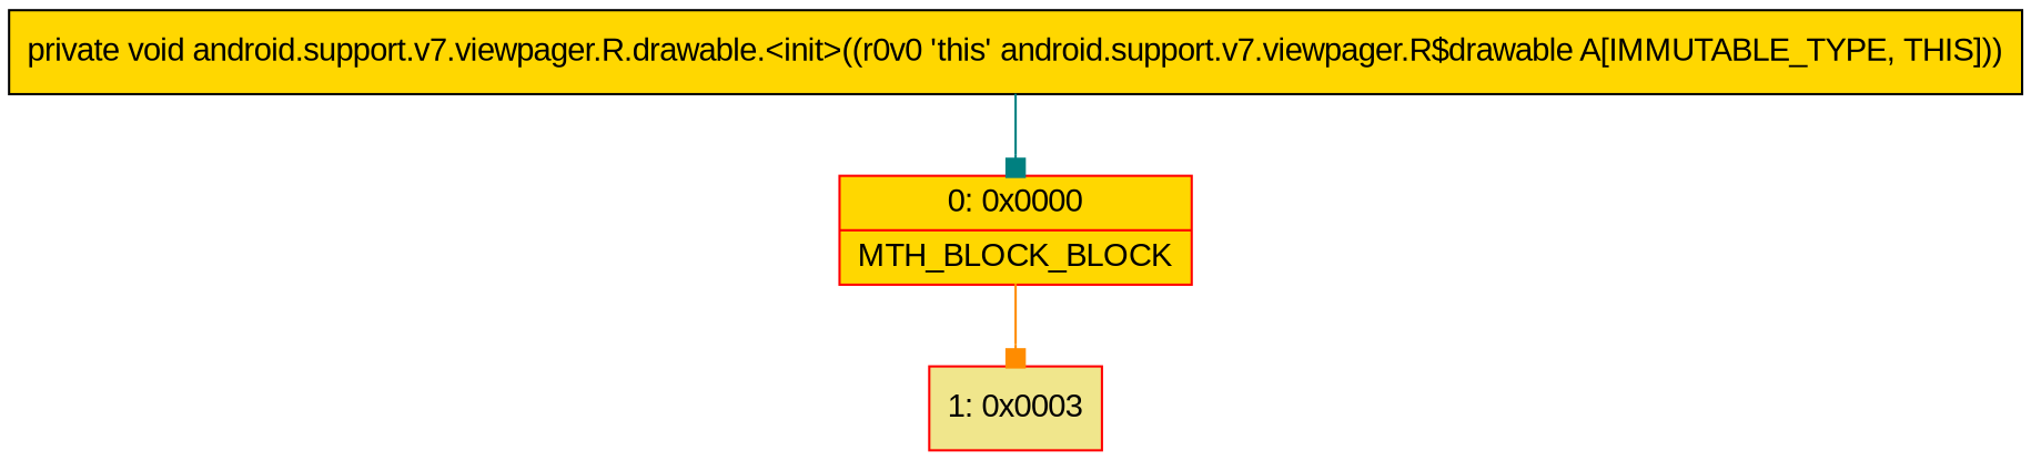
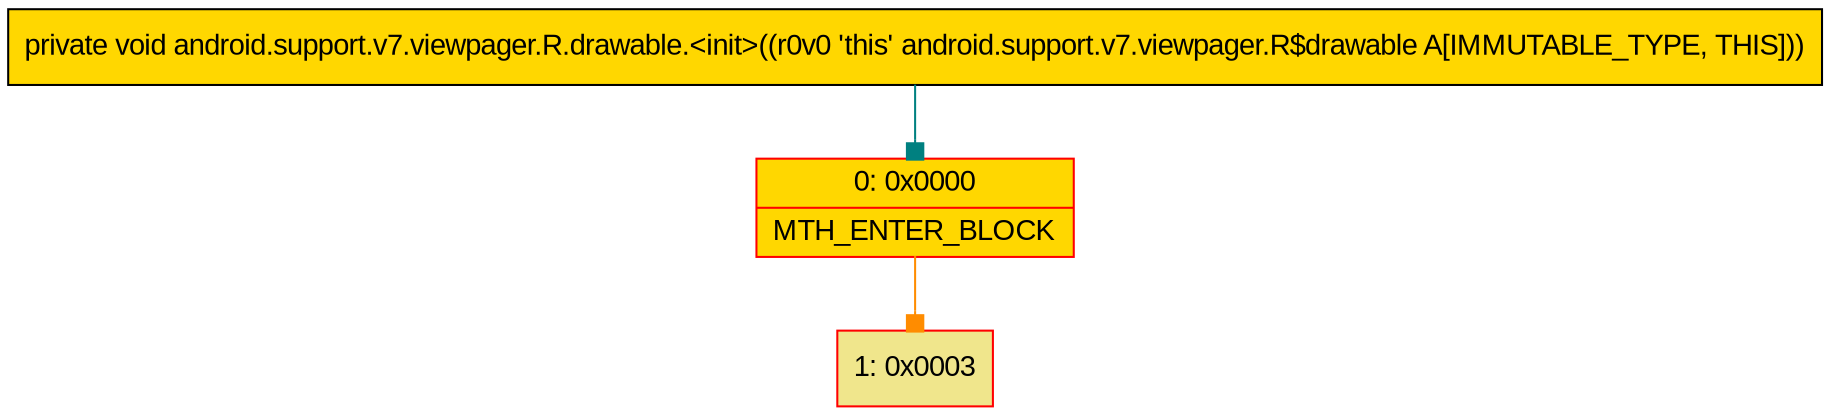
  digraph {
    fontname="Liberation Sans"
    node [color=red shape=record style=filled fillcolor=gold fontname="Liberation Sans"]
    edge [arrowhead=box fontname="Liberation Sans"]
-   n1 [label="{0\:\ 0x0000|MTH_BLOCK_BLOCK\l}"]
+   n1 [label="{0\:\ 0x0000|MTH_ENTER_BLOCK\l}"]
    n2 [label="{1\:\ 0x0003}" fillcolor=khaki]
    n3 [label="{private void android.support.v7.viewpager.R.drawable.\<init\>((r0v0 'this' android.support.v7.viewpager.R$drawable A[IMMUTABLE_TYPE, THIS])) }" color=""]
    subgraph cluster_1 {
      label="R(0)"
    }
    n1 -> n2 [color=darkorange]
    n3 -> n1 [color=teal]
  }
